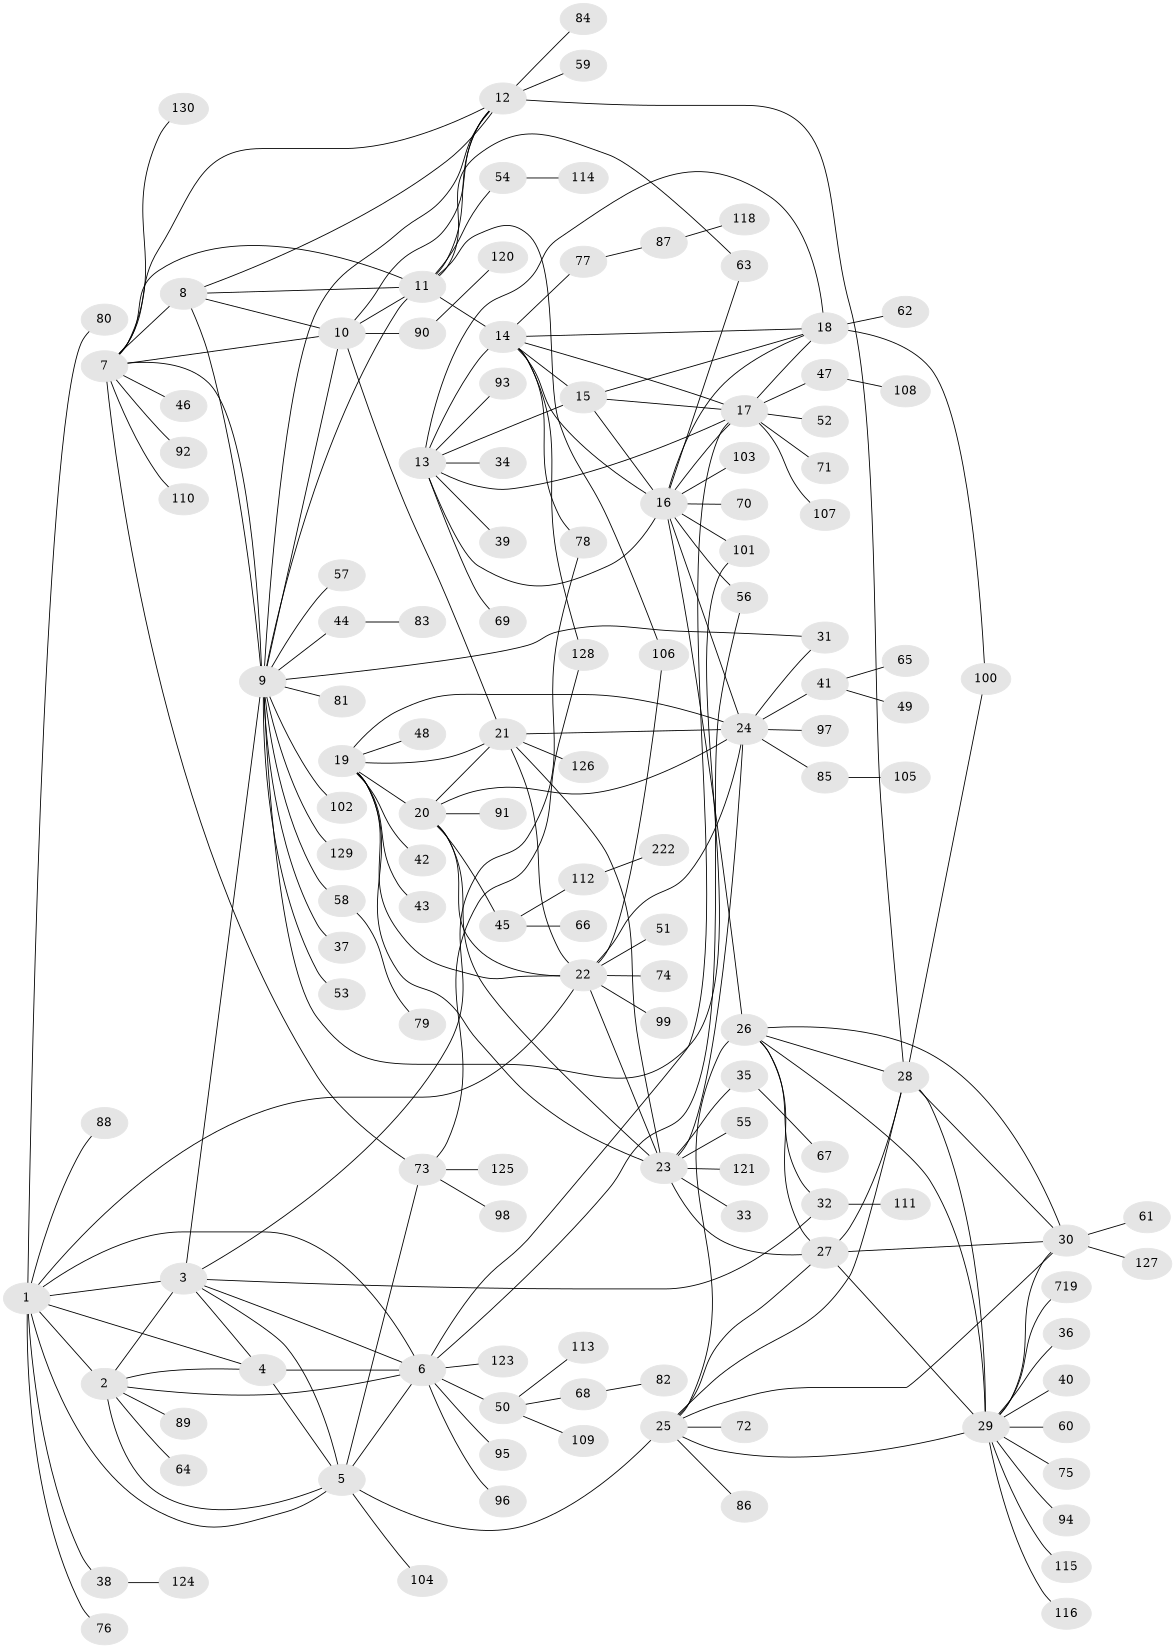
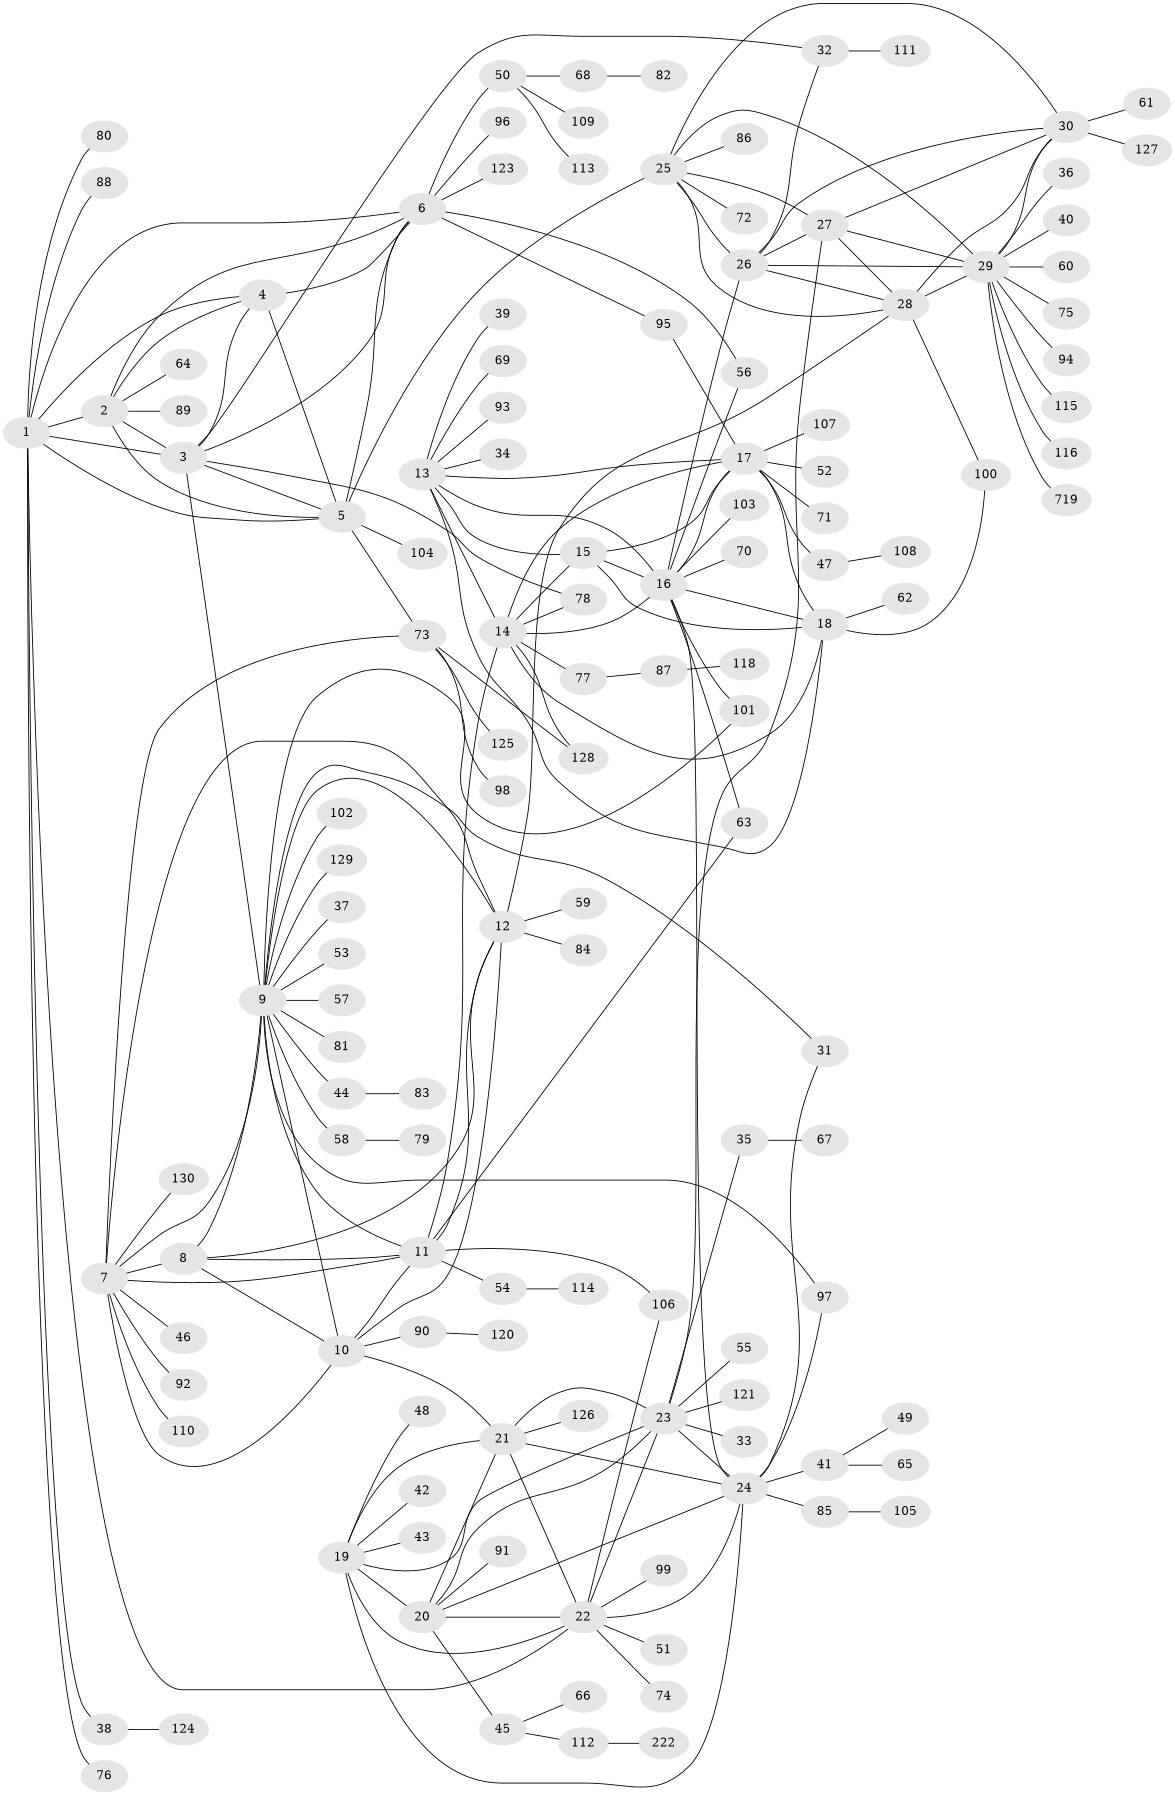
  graph {
    rankdir=LR
    node [color=gray90 style=filled]
    1
    2
    3
    4
    5
    6
    22
    38
    76
    80
    88
    64
    89
    9
    32
    78
    25
    73
    104
    17
    50
    56
    95
    96
    123
    106
    24
    23
    51
    74
    99
    124
    10
    11
    12
    31
    37
    44
    53
    57
    58
    81
    97
    101
    102
    129
    111
    28
    26
    27
    29
    30
    72
    86
    128
    98
    125
    18
    47
    52
    71
    107
    68
    109
    113
    7
    8
    46
    92
    110
    130
    21
    90
    14
    54
    63
    59
    84
    83
    79
    126
    120
    15
    16
    77
    114
    100
    13
    34
    39
    69
    93
    70
    103
    62
    87
    41
    85
    108
    19
    20
    42
    43
    48
    45
    91
    33
    35
    55
    121
    66
    112
    67
    49
    65
    105
    36
    40
    60
    75
    94
    115
    116
    n124 [label=719]
    61
    127
    n127 [label=222]
    82
    118
    1 -- 2
    1 -- 3
    1 -- 4
    1 -- 5
    1 -- 6
    1 -- 22
    1 -- 38
    1 -- 76
    1 -- 80
    1 -- 88
    2 -- 3
    2 -- 4
    2 -- 5
    2 -- 6
    2 -- 64
    2 -- 89
    3 -- 4
    3 -- 5
    3 -- 6
    3 -- 9
    3 -- 32
    3 -- 78
    4 -- 5
    4 -- 6
    5 -- 6
    5 -- 25
    5 -- 73
    5 -- 104
-   6 -- 17
+   95 -- 17
    6 -- 50
    6 -- 56
    6 -- 95
    6 -- 96
    6 -- 123
    22 -- 106
    22 -- 24
    22 -- 23
    22 -- 51
    22 -- 74
    22 -- 99
    38 -- 124
    9 -- 10
    9 -- 11
    9 -- 12
    9 -- 31
    9 -- 37
    9 -- 44
    9 -- 53
    9 -- 57
    9 -- 58
    9 -- 81
+   9 -- 97
    9 -- 101
    9 -- 102
    9 -- 129
    32 -- 111
    25 -- 28
    25 -- 26
    25 -- 27
    25 -- 29
    25 -- 30
    25 -- 72
    25 -- 86
    73 -- 128
    73 -- 98
    73 -- 125
    17 -- 18
    17 -- 47
    17 -- 52
    17 -- 71
    17 -- 107
    50 -- 68
    50 -- 109
    50 -- 113
    24 -- 31
    24 -- 97
    24 -- 41
    24 -- 85
    23 -- 24
    23 -- 27
    23 -- 33
    23 -- 35
    23 -- 55
    23 -- 121
    10 -- 11
    10 -- 12
    10 -- 21
    10 -- 90
    11 -- 106
    11 -- 12
    11 -- 14
    11 -- 54
    11 -- 63
    12 -- 28
    12 -- 59
    12 -- 84
    44 -- 83
    58 -- 79
    28 -- 29
    28 -- 30
    28 -- 100
    26 -- 32
    26 -- 28
    26 -- 27
    26 -- 29
    26 -- 30
    27 -- 28
    27 -- 29
    27 -- 30
    29 -- 30
    29 -- 36
    29 -- 40
    29 -- 60
    29 -- 75
    29 -- 94
    29 -- 115
    29 -- 116
    29 -- n124
    30 -- 61
    30 -- 127
    18 -- 100
    18 -- 62
    47 -- 108
    68 -- 82
    7 -- 9
    7 -- 73
    7 -- 10
    7 -- 11
    7 -- 12
    7 -- 8
    7 -- 46
    7 -- 92
    7 -- 110
    7 -- 130
    8 -- 9
    8 -- 10
    8 -- 11
    8 -- 12
    21 -- 22
    21 -- 24
    21 -- 23
    21 -- 126
    90 -- 120
    14 -- 78
    14 -- 17
    14 -- 128
    14 -- 18
    14 -- 15
    14 -- 16
    14 -- 77
    54 -- 114
    15 -- 17
    15 -- 18
    15 -- 16
    16 -- 17
    16 -- 56
    16 -- 24
    16 -- 101
    16 -- 26
    16 -- 18
    16 -- 63
    16 -- 70
    16 -- 103
    77 -- 87
    13 -- 17
    13 -- 18
    13 -- 14
    13 -- 15
    13 -- 16
    13 -- 34
    13 -- 39
    13 -- 69
    13 -- 93
    87 -- 118
    41 -- 49
    41 -- 65
    85 -- 105
    19 -- 22
    19 -- 24
    19 -- 23
    19 -- 21
    19 -- 20
    19 -- 42
    19 -- 43
    19 -- 48
    20 -- 22
    20 -- 24
    20 -- 23
    20 -- 21
    20 -- 45
    20 -- 91
    45 -- 66
    45 -- 112
    35 -- 67
    112 -- n127
  }
